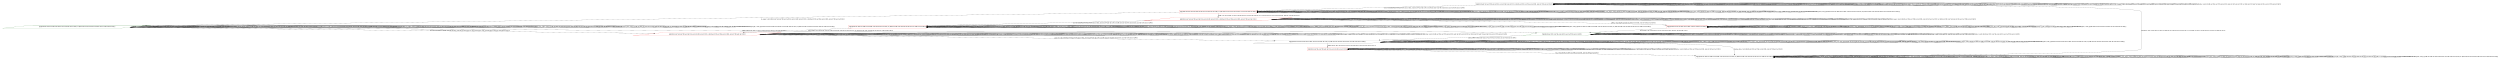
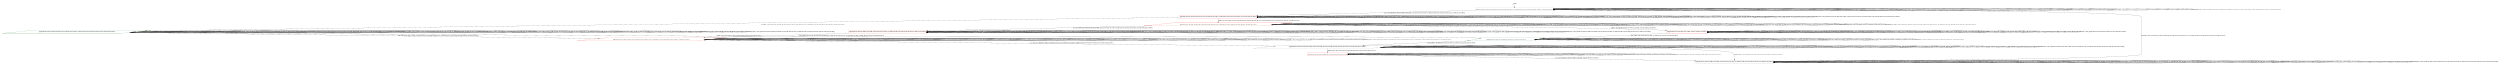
  digraph {
    fontname=Inter
    node [shape=parallelogram color=red fontname=Inter]
    edge [lblstyle="above, sloped" fontname=Inter]
    n1 [label="0@[((EUR and TEA and TON and not DOL and not CAP and not COF) or (EUR and COF and TEA and not DOL and not TON and not CAP))]" shape=note color=gray40]
    n2 [label="1@[((EUR and TEA and TON and not DOL and not CAP and not COF) or (EUR and COF and TEA and not DOL and not TON and not CAP))]" shape=box]
    n3 [label="2@[((EUR and TEA and TON and not DOL and not CAP and not COF) or (EUR and COF and TEA and not DOL and not TON and not CAP))]" color=darkgreen]
    n4 [label="3@[((EUR and TEA and TON and not DOL and not CAP and not COF) or (EUR and COF and TEA and not DOL and not TON and not CAP))]"]
    n5 [label="5@[((EUR and TEA and TON and not DOL and not CAP and not COF) or (EUR and COF and TEA and not DOL and not TON and not CAP))]"]
    n6 [label="10@[((EUR and COF and TEA and not DOL and not TON and not CAP))]" color=darkgreen]
    n7 [label="4@[((EUR and TEA and TON and not DOL and not CAP and not COF) or (EUR and COF and TEA and not DOL and not TON and not CAP))]" shape=box]
    n8 [label="9@[((EUR and COF and TEA and not DOL and not TON and not CAP))]" shape=note]
    n9 [label="6@[((EUR and TEA and TON and not DOL and not CAP and not COF) or (EUR and COF and TEA and not DOL and not TON and not CAP))]" color=gray40]
    n10 [label="7@[((EUR and TEA and TON and not DOL and not CAP and not COF))]" shape=box]
    n11 [label="8@[((EUR and TEA and TON and not DOL and not CAP and not COF) or (EUR and COF and TEA and not DOL and not TON and not CAP))]" shape=box color=gray40]
+   __start0 [height=0 shape=none width=0]
    n1 -> n1 [label="coffee / nok() [((EUR and COF and TEA and not DOL and not TON and not CAP))]"]
    n1 -> n1 [label="cup_taken / nok() [((EUR and TEA and TON and not DOL and not CAP and not COF) or (EUR and COF and TEA and not DOL and not TON and not CAP))]"]
    n1 -> n1 [label="display_done / nok() [((EUR and TEA and TON and not DOL and not CAP and not COF) or (EUR and COF and TEA and not DOL and not TON and not CAP))]"]
    n1 -> n1 [label="no_sugar / nok() [((EUR and TEA and TON and not DOL and not CAP and not COF) or (EUR and COF and TEA and not DOL and not TON and not CAP))]"]
    n1 -> n1 [label="pour_coffee / nok() [((EUR and COF and TEA and not DOL and not TON and not CAP))]"]
    n1 -> n1 [label="pour_sugar / nok() [((EUR and TEA and TON and not DOL and not CAP and not COF) or (EUR and COF and TEA and not DOL and not TON and not CAP))]"]
    n1 -> n1 [label="pour_tea / nok() [((EUR and TEA and TON and not DOL and not CAP and not COF) or (EUR and COF and TEA and not DOL and not TON and not CAP))]"]
    n1 -> n1 [label="ring / nok() [((EUR and TEA and TON and not DOL and not CAP and not COF))]"]
    n1 -> n1 [label="sugar / nok() [((EUR and TEA and TON and not DOL and not CAP and not COF) or (EUR and COF and TEA and not DOL and not TON and not CAP))]"]
    n1 -> n1 [label="tea / nok() [((EUR and TEA and TON and not DOL and not CAP and not COF) or (EUR and COF and TEA and not DOL and not TON and not CAP))]"]
    n1 -> n2 [label="euro / ok() [((EUR and TEA and TON and not DOL and not CAP and not COF) or (EUR and COF and TEA and not DOL and not TON and not CAP))]"]
    n2 -> n2 [label="coffee / nok() [((EUR and COF and TEA and not DOL and not TON and not CAP))]"]
    n2 -> n2 [label="cup_taken / nok() [((EUR and TEA and TON and not DOL and not CAP and not COF) or (EUR and COF and TEA and not DOL and not TON and not CAP))]"]
    n2 -> n2 [label="display_done / nok() [((EUR and TEA and TON and not DOL and not CAP and not COF) or (EUR and COF and TEA and not DOL and not TON and not CAP))]"]
    n2 -> n2 [label="euro / nok() [((EUR and TEA and TON and not DOL and not CAP and not COF) or (EUR and COF and TEA and not DOL and not TON and not CAP))]"]
    n2 -> n2 [label="pour_coffee / nok() [((EUR and COF and TEA and not DOL and not TON and not CAP))]"]
    n2 -> n2 [label="pour_sugar / nok() [((EUR and TEA and TON and not DOL and not CAP and not COF) or (EUR and COF and TEA and not DOL and not TON and not CAP))]"]
    n2 -> n2 [label="pour_tea / nok() [((EUR and TEA and TON and not DOL and not CAP and not COF) or (EUR and COF and TEA and not DOL and not TON and not CAP))]"]
    n2 -> n2 [label="ring / nok() [((EUR and TEA and TON and not DOL and not CAP and not COF))]"]
    n2 -> n2 [label="tea / nok() [((EUR and TEA and TON and not DOL and not CAP and not COF) or (EUR and COF and TEA and not DOL and not TON and not CAP))]"]
    n2 -> n3 [label="no_sugar / ok() [((EUR and TEA and TON and not DOL and not CAP and not COF) or (EUR and COF and TEA and not DOL and not TON and not CAP))]"]
    n2 -> n4 [label="sugar / ok() [((EUR and TEA and TON and not DOL and not CAP and not COF) or (EUR and COF and TEA and not DOL and not TON and not CAP))]"]
    n3 -> n3 [label="cup_taken / nok() [((EUR and TEA and TON and not DOL and not CAP and not COF) or (EUR and COF and TEA and not DOL and not TON and not CAP))]"]
    n3 -> n3 [label="display_done / nok() [((EUR and TEA and TON and not DOL and not CAP and not COF) or (EUR and COF and TEA and not DOL and not TON and not CAP))]"]
    n3 -> n3 [label="euro / nok() [((EUR and TEA and TON and not DOL and not CAP and not COF) or (EUR and COF and TEA and not DOL and not TON and not CAP))]"]
    n3 -> n3 [label="no_sugar / nok() [((EUR and TEA and TON and not DOL and not CAP and not COF) or (EUR and COF and TEA and not DOL and not TON and not CAP))]"]
    n3 -> n3 [label="pour_coffee / nok() [((EUR and COF and TEA and not DOL and not TON and not CAP))]"]
    n3 -> n3 [label="pour_sugar / nok() [((EUR and TEA and TON and not DOL and not CAP and not COF) or (EUR and COF and TEA and not DOL and not TON and not CAP))]"]
    n3 -> n3 [label="pour_tea / nok() [((EUR and TEA and TON and not DOL and not CAP and not COF) or (EUR and COF and TEA and not DOL and not TON and not CAP))]"]
    n3 -> n3 [label="ring / nok() [((EUR and TEA and TON and not DOL and not CAP and not COF))]"]
    n3 -> n3 [label="sugar / void() [((EUR and TEA and TON and not DOL and not CAP and not COF) or (EUR and COF and TEA and not DOL and not TON and not CAP))]"]
    n3 -> n5 [label="tea / ok() [((EUR and TEA and TON and not DOL and not CAP and not COF) or (EUR and COF and TEA and not DOL and not TON and not CAP))]"]
    n3 -> n6 [label="coffee / ok() [((EUR and COF and TEA and not DOL and not TON and not CAP))]"]
    n4 -> n4 [label="cup_taken / nok() [((EUR and TEA and TON and not DOL and not CAP and not COF) or (EUR and COF and TEA and not DOL and not TON and not CAP))]"]
    n4 -> n4 [label="display_done / nok() [((EUR and TEA and TON and not DOL and not CAP and not COF) or (EUR and COF and TEA and not DOL and not TON and not CAP))]"]
    n4 -> n4 [label="euro / nok() [((EUR and TEA and TON and not DOL and not CAP and not COF) or (EUR and COF and TEA and not DOL and not TON and not CAP))]"]
    n4 -> n4 [label="no_sugar / void() [((EUR and TEA and TON and not DOL and not CAP and not COF) or (EUR and COF and TEA and not DOL and not TON and not CAP))]"]
    n4 -> n4 [label="pour_coffee / nok() [((EUR and COF and TEA and not DOL and not TON and not CAP))]"]
    n4 -> n4 [label="pour_sugar / nok() [((EUR and TEA and TON and not DOL and not CAP and not COF) or (EUR and COF and TEA and not DOL and not TON and not CAP))]"]
    n4 -> n4 [label="pour_tea / nok() [((EUR and TEA and TON and not DOL and not CAP and not COF) or (EUR and COF and TEA and not DOL and not TON and not CAP))]"]
    n4 -> n4 [label="ring / nok() [((EUR and TEA and TON and not DOL and not CAP and not COF))]"]
    n4 -> n4 [label="sugar / nok() [((EUR and TEA and TON and not DOL and not CAP and not COF) or (EUR and COF and TEA and not DOL and not TON and not CAP))]"]
    n4 -> n7 [label="tea / ok() [((EUR and TEA and TON and not DOL and not CAP and not COF) or (EUR and COF and TEA and not DOL and not TON and not CAP))]"]
    n4 -> n8 [label="coffee / ok() [((EUR and COF and TEA and not DOL and not TON and not CAP))]"]
    n5 -> n5 [label="coffee / void() [((EUR and COF and TEA and not DOL and not TON and not CAP))]"]
    n5 -> n5 [label="cup_taken / nok() [((EUR and TEA and TON and not DOL and not CAP and not COF) or (EUR and COF and TEA and not DOL and not TON and not CAP))]"]
    n5 -> n5 [label="display_done / nok() [((EUR and TEA and TON and not DOL and not CAP and not COF) or (EUR and COF and TEA and not DOL and not TON and not CAP))]"]
    n5 -> n5 [label="euro / nok() [((EUR and TEA and TON and not DOL and not CAP and not COF) or (EUR and COF and TEA and not DOL and not TON and not CAP))]"]
    n5 -> n5 [label="no_sugar / nok() [((EUR and TEA and TON and not DOL and not CAP and not COF) or (EUR and COF and TEA and not DOL and not TON and not CAP))]"]
    n5 -> n5 [label="pour_coffee / nok() [((EUR and COF and TEA and not DOL and not TON and not CAP))]"]
    n5 -> n5 [label="pour_sugar / nok() [((EUR and TEA and TON and not DOL and not CAP and not COF) or (EUR and COF and TEA and not DOL and not TON and not CAP))]"]
    n5 -> n5 [label="ring / nok() [((EUR and TEA and TON and not DOL and not CAP and not COF))]"]
    n5 -> n5 [label="sugar / nok() [((EUR and TEA and TON and not DOL and not CAP and not COF) or (EUR and COF and TEA and not DOL and not TON and not CAP))]"]
    n5 -> n5 [label="tea / nok() [((EUR and TEA and TON and not DOL and not CAP and not COF) or (EUR and COF and TEA and not DOL and not TON and not CAP))]"]
    n5 -> n9 [label="pour_tea / ok() [((EUR and TEA and TON and not DOL and not CAP and not COF) or (EUR and COF and TEA and not DOL and not TON and not CAP))]"]
    n6 -> n6 [label="coffee / nok() [((EUR and COF and TEA and not DOL and not TON and not CAP))]"]
    n6 -> n6 [label="cup_taken / nok() [((EUR and COF and TEA and not DOL and not TON and not CAP))]"]
    n6 -> n6 [label="display_done / nok() [((EUR and COF and TEA and not DOL and not TON and not CAP))]"]
    n6 -> n6 [label="euro / nok() [((EUR and COF and TEA and not DOL and not TON and not CAP))]"]
    n6 -> n6 [label="no_sugar / nok() [((EUR and COF and TEA and not DOL and not TON and not CAP))]"]
    n6 -> n6 [label="pour_sugar / nok() [((EUR and COF and TEA and not DOL and not TON and not CAP))]"]
    n6 -> n6 [label="pour_tea / nok() [((EUR and COF and TEA and not DOL and not TON and not CAP))]"]
    n6 -> n6 [label="sugar / nok() [((EUR and COF and TEA and not DOL and not TON and not CAP))]"]
    n6 -> n6 [label="tea / void() [((EUR and COF and TEA and not DOL and not TON and not CAP))]"]
    n6 -> n9 [label="pour_coffee / ok() [((EUR and COF and TEA and not DOL and not TON and not CAP))]"]
    n7 -> n5 [label="pour_sugar / ok() [((EUR and TEA and TON and not DOL and not CAP and not COF) or (EUR and COF and TEA and not DOL and not TON and not CAP))]"]
    n7 -> n7 [label="coffee / void() [((EUR and COF and TEA and not DOL and not TON and not CAP))]"]
    n7 -> n7 [label="cup_taken / nok() [((EUR and TEA and TON and not DOL and not CAP and not COF) or (EUR and COF and TEA and not DOL and not TON and not CAP))]"]
    n7 -> n7 [label="display_done / nok() [((EUR and TEA and TON and not DOL and not CAP and not COF) or (EUR and COF and TEA and not DOL and not TON and not CAP))]"]
    n7 -> n7 [label="euro / nok() [((EUR and TEA and TON and not DOL and not CAP and not COF) or (EUR and COF and TEA and not DOL and not TON and not CAP))]"]
    n7 -> n7 [label="no_sugar / nok() [((EUR and TEA and TON and not DOL and not CAP and not COF) or (EUR and COF and TEA and not DOL and not TON and not CAP))]"]
    n7 -> n7 [label="pour_coffee / nok() [((EUR and COF and TEA and not DOL and not TON and not CAP))]"]
    n7 -> n7 [label="pour_tea / nok() [((EUR and TEA and TON and not DOL and not CAP and not COF) or (EUR and COF and TEA and not DOL and not TON and not CAP))]"]
    n7 -> n7 [label="ring / nok() [((EUR and TEA and TON and not DOL and not CAP and not COF))]"]
    n7 -> n7 [label="sugar / nok() [((EUR and TEA and TON and not DOL and not CAP and not COF) or (EUR and COF and TEA and not DOL and not TON and not CAP))]"]
    n7 -> n7 [label="tea / nok() [((EUR and TEA and TON and not DOL and not CAP and not COF) or (EUR and COF and TEA and not DOL and not TON and not CAP))]"]
    n8 -> n6 [label="pour_sugar / ok() [((EUR and COF and TEA and not DOL and not TON and not CAP))]"]
    n8 -> n8 [label="coffee / nok() [((EUR and COF and TEA and not DOL and not TON and not CAP))]"]
    n8 -> n8 [label="cup_taken / nok() [((EUR and COF and TEA and not DOL and not TON and not CAP))]"]
    n8 -> n8 [label="display_done / nok() [((EUR and COF and TEA and not DOL and not TON and not CAP))]"]
    n8 -> n8 [label="euro / nok() [((EUR and COF and TEA and not DOL and not TON and not CAP))]"]
    n8 -> n8 [label="no_sugar / nok() [((EUR and COF and TEA and not DOL and not TON and not CAP))]"]
    n8 -> n8 [label="pour_coffee / nok() [((EUR and COF and TEA and not DOL and not TON and not CAP))]"]
    n8 -> n8 [label="pour_tea / nok() [((EUR and COF and TEA and not DOL and not TON and not CAP))]"]
    n8 -> n8 [label="sugar / nok() [((EUR and COF and TEA and not DOL and not TON and not CAP))]"]
    n8 -> n8 [label="tea / void() [((EUR and COF and TEA and not DOL and not TON and not CAP))]"]
    n9 -> n9 [label="coffee / nok() [((EUR and COF and TEA and not DOL and not TON and not CAP))]"]
    n9 -> n9 [label="cup_taken / nok() [((EUR and TEA and TON and not DOL and not CAP and not COF) or (EUR and COF and TEA and not DOL and not TON and not CAP))]"]
    n9 -> n9 [label="euro / nok() [((EUR and TEA and TON and not DOL and not CAP and not COF) or (EUR and COF and TEA and not DOL and not TON and not CAP))]"]
    n9 -> n9 [label="no_sugar / nok() [((EUR and TEA and TON and not DOL and not CAP and not COF) or (EUR and COF and TEA and not DOL and not TON and not CAP))]"]
    n9 -> n9 [label="pour_coffee / nok() [((EUR and COF and TEA and not DOL and not TON and not CAP))]"]
    n9 -> n9 [label="pour_sugar / nok() [((EUR and TEA and TON and not DOL and not CAP and not COF) or (EUR and COF and TEA and not DOL and not TON and not CAP))]"]
    n9 -> n9 [label="pour_tea / nok() [((EUR and TEA and TON and not DOL and not CAP and not COF) or (EUR and COF and TEA and not DOL and not TON and not CAP))]"]
    n9 -> n9 [label="ring / nok() [((EUR and TEA and TON and not DOL and not CAP and not COF))]"]
    n9 -> n9 [label="sugar / nok() [((EUR and TEA and TON and not DOL and not CAP and not COF) or (EUR and COF and TEA and not DOL and not TON and not CAP))]"]
    n9 -> n9 [label="tea / nok() [((EUR and TEA and TON and not DOL and not CAP and not COF) or (EUR and COF and TEA and not DOL and not TON and not CAP))]"]
    n9 -> n10 [label="display_done / ok() [((EUR and TEA and TON and not DOL and not CAP and not COF))]"]
    n9 -> n11 [label="display_done / ok() [((EUR and COF and TEA and not DOL and not TON and not CAP))]"]
    n10 -> n10 [label="cup_taken / nok() [((EUR and TEA and TON and not DOL and not CAP and not COF))]"]
    n10 -> n10 [label="display_done / nok() [((EUR and TEA and TON and not DOL and not CAP and not COF))]"]
    n10 -> n10 [label="euro / nok() [((EUR and TEA and TON and not DOL and not CAP and not COF))]"]
    n10 -> n10 [label="no_sugar / nok() [((EUR and TEA and TON and not DOL and not CAP and not COF))]"]
    n10 -> n10 [label="pour_sugar / nok() [((EUR and TEA and TON and not DOL and not CAP and not COF))]"]
    n10 -> n10 [label="pour_tea / nok() [((EUR and TEA and TON and not DOL and not CAP and not COF))]"]
    n10 -> n10 [label="sugar / nok() [((EUR and TEA and TON and not DOL and not CAP and not COF))]"]
    n10 -> n10 [label="tea / nok() [((EUR and TEA and TON and not DOL and not CAP and not COF))]"]
    n10 -> n11 [label="ring / ok() [((EUR and TEA and TON and not DOL and not CAP and not COF))]"]
    n11 -> n1 [label="cup_taken / ok() [((EUR and TEA and TON and not DOL and not CAP and not COF) or (EUR and COF and TEA and not DOL and not TON and not CAP))]"]
    n11 -> n11 [label="coffee / nok() [((EUR and COF and TEA and not DOL and not TON and not CAP))]"]
    n11 -> n11 [label="display_done / nok() [((EUR and TEA and TON and not DOL and not CAP and not COF) or (EUR and COF and TEA and not DOL and not TON and not CAP))]"]
    n11 -> n11 [label="euro / nok() [((EUR and TEA and TON and not DOL and not CAP and not COF) or (EUR and COF and TEA and not DOL and not TON and not CAP))]"]
    n11 -> n11 [label="no_sugar / nok() [((EUR and TEA and TON and not DOL and not CAP and not COF) or (EUR and COF and TEA and not DOL and not TON and not CAP))]"]
    n11 -> n11 [label="pour_coffee / nok() [((EUR and COF and TEA and not DOL and not TON and not CAP))]"]
    n11 -> n11 [label="pour_sugar / nok() [((EUR and TEA and TON and not DOL and not CAP and not COF) or (EUR and COF and TEA and not DOL and not TON and not CAP))]"]
    n11 -> n11 [label="pour_tea / nok() [((EUR and TEA and TON and not DOL and not CAP and not COF) or (EUR and COF and TEA and not DOL and not TON and not CAP))]"]
    n11 -> n11 [label="ring / nok() [((EUR and TEA and TON and not DOL and not CAP and not COF))]"]
    n11 -> n11 [label="sugar / nok() [((EUR and TEA and TON and not DOL and not CAP and not COF) or (EUR and COF and TEA and not DOL and not TON and not CAP))]"]
    n11 -> n11 [label="tea / nok() [((EUR and TEA and TON and not DOL and not CAP and not COF) or (EUR and COF and TEA and not DOL and not TON and not CAP))]"]
+   __start0 -> n1
  }
